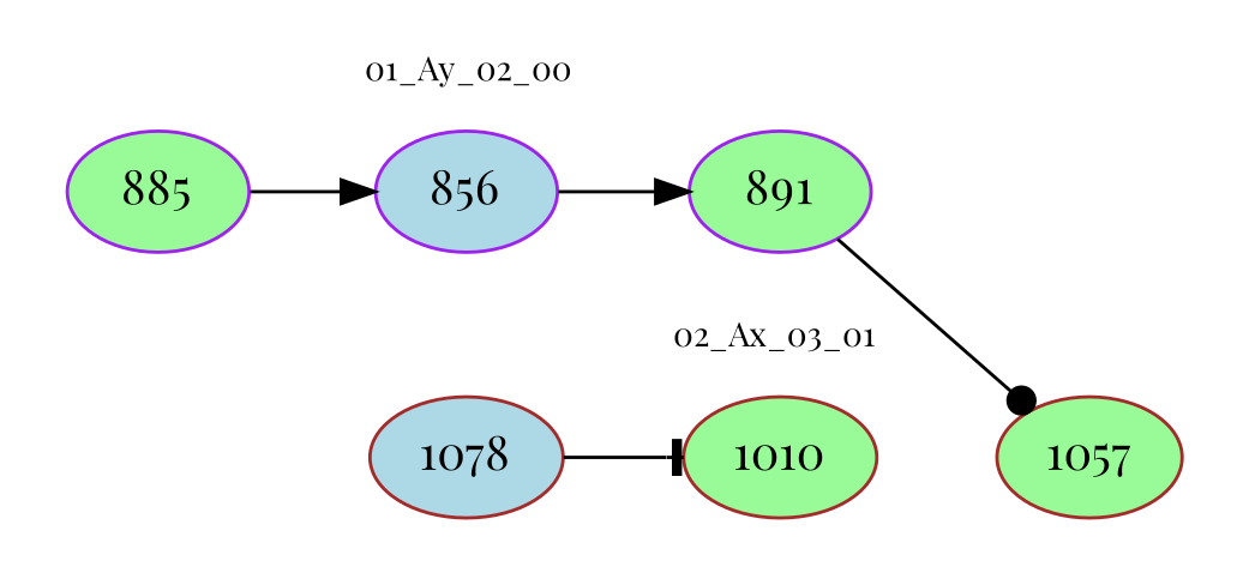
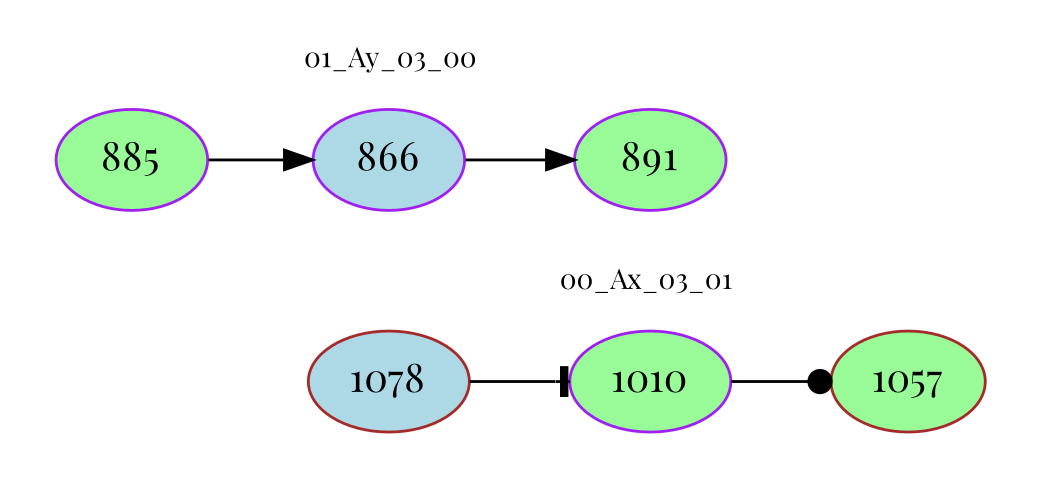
  digraph {
    fontname="Playfair Display"
    rankdir=LR
    node [color=purple fillcolor=palegreen fontname="Playfair Display" style=filled]
    edge [arrowhead=normal color=black fontname="Playfair Display"]
    n1 [label=885]
-   n2 [fillcolor=lightblue label=856]
+   n2 [fillcolor=lightblue label=866]
    n3 [label=891]
    n4 [color=brown fillcolor=lightblue label=1078]
-   n5 [color=brown label=1010]
+   n5 [label=1010]
    n6 [color=brown label=1057]
    subgraph cluster_1 {
      color=white
      fontsize=10
-     label="01_Ay_02_00"
+     label="01_Ay_03_00"
      n1
      n2
      n3
    }
    subgraph cluster_2 {
      color=white
      fontsize=10
-     label="02_Ax_03_01"
+     label="00_Ax_03_01"
      n4
      n5
      n6
    }
    n1 -> n2
    n2 -> n3
    n4 -> n5 [arrowhead=tee]
-   n3 -> n6 [arrowhead=dot]
+   n5 -> n6 [arrowhead=dot]
  }
